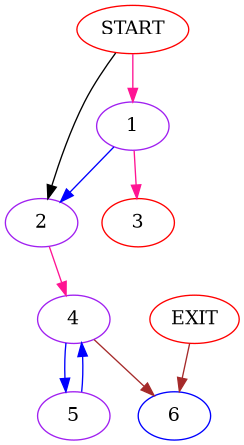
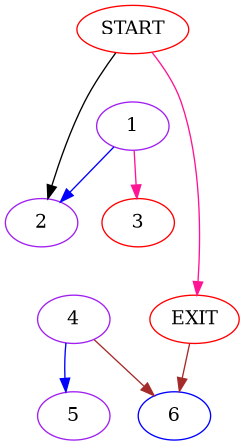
  digraph {
    node [color=purple]
    edge [color=deeppink]
    n1 [color=red label=START]
    1
    2
    3 [color=red]
    n5 [color=red label=EXIT]
    6 [color=blue]
    4
    5
-   n1 -> 1
+   n1 -> n5
    n1 -> 2 [color=black]
    1 -> 2 [color=blue]
    1 -> 3
-   2 -> 4
    n5 -> 6 [color=brown]
    4 -> 6 [color=brown]
    4 -> 5 [color=blue]
-   5 -> 4 [color=blue]
  }
